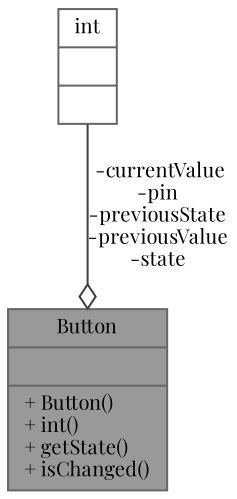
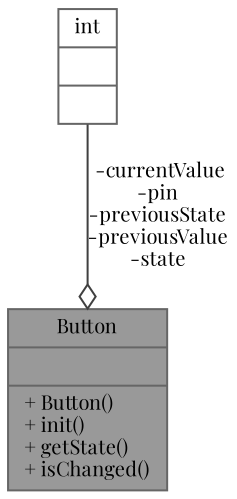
  digraph {
    fontname="Playfair Display"
    node [color=gray40 fontname="Playfair Display" fontsize=10 shape=record style=filled]
-   n1 [fillcolor=grey60 fontcolor=black height=0.2 label="{Button\n||+ Button()\l+ int()\l+ getState()\l+ isChanged()\l}" width=0.4]
+   n1 [fillcolor=grey60 fontcolor=black height=0.2 label="{Button\n||+ Button()\l+ init()\l+ getState()\l+ isChanged()\l}" width=0.4]
    n2 [fillcolor=white height=0.2 label="{int\n||}" width=0.4]
    n2 -> n1 [arrowhead=odiamond color=grey25 fontname="Playfair Display" fontsize=10 label=" -currentValue\n-pin\n-previousState\n-previousValue\n-state" labelfontname=Helvetica labelfontsize=10 style=solid]
  }
